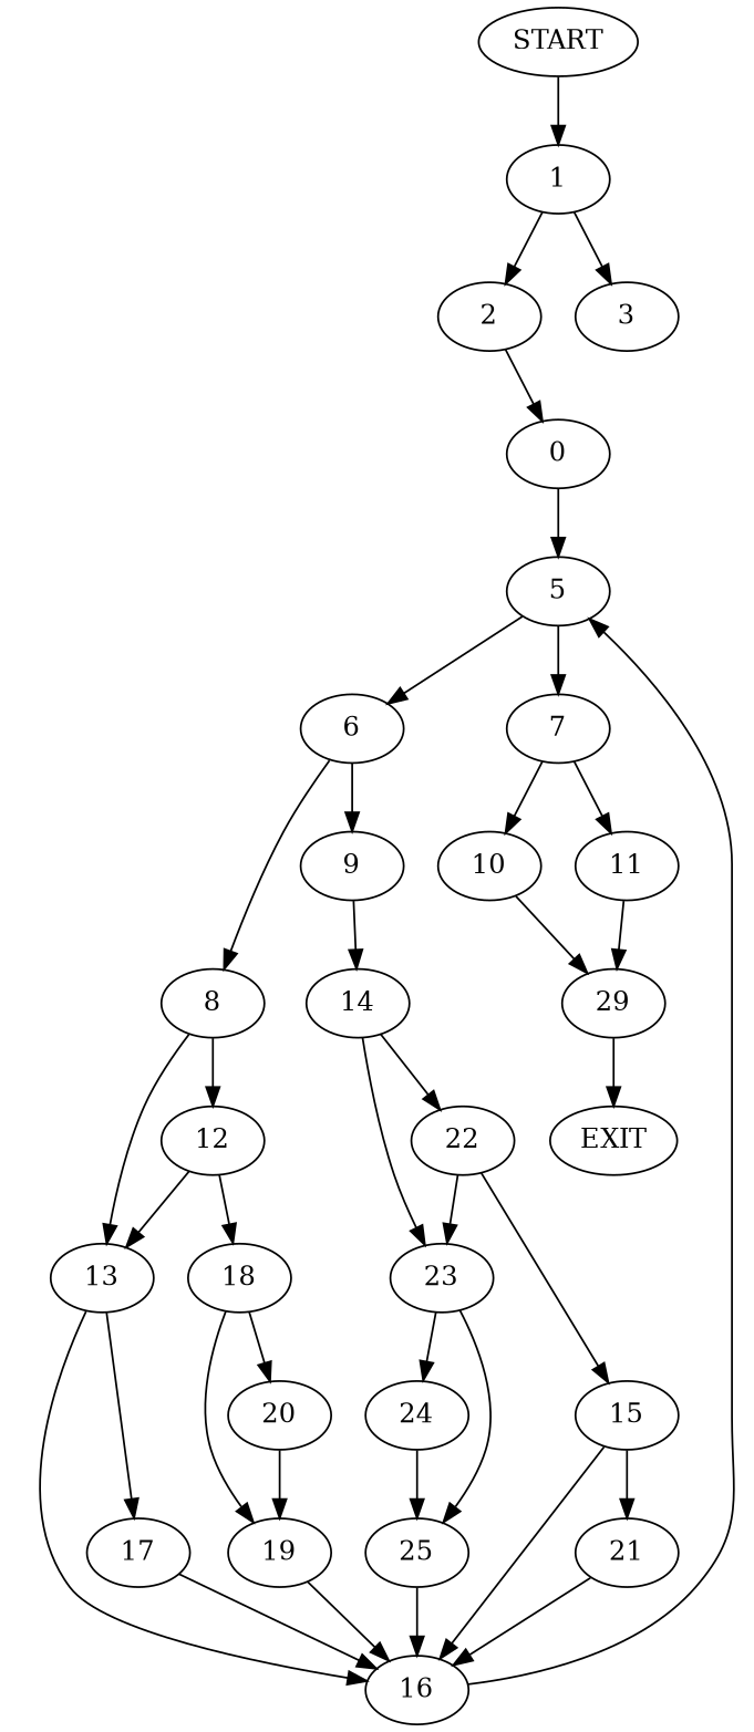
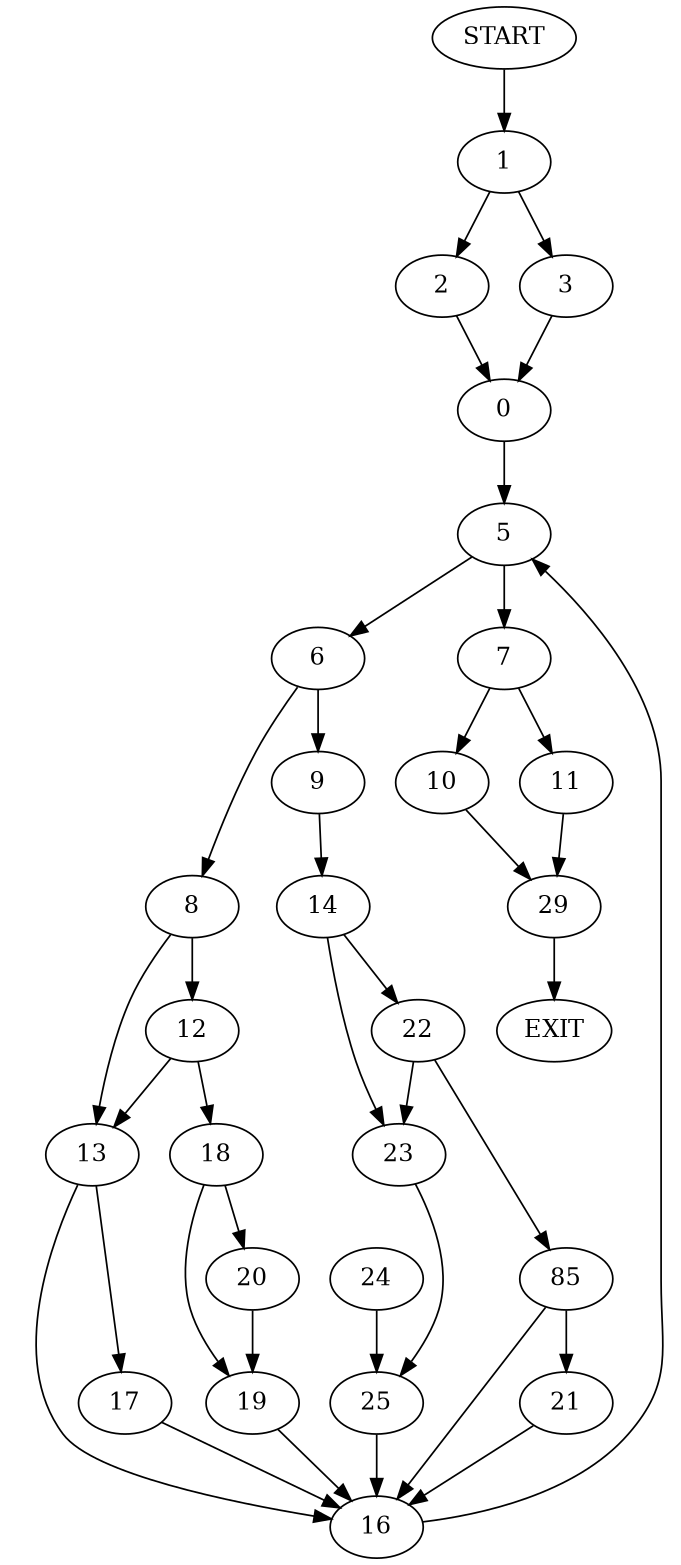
  digraph {
    n1 [label=START]
    1
    2
    3
    n5 [label=EXIT]
    n6 [label=0]
    5
    6
    7
    8
    9
    10
    11
    12
    13
    14
    n17 [label=29]
    18
    16
    17
    22
    23
-   15
+   15 [label=85]
    21
    19
    20
    24
    25
    n1 -> 1
    1 -> 2
    1 -> 3
    2 -> n6
+   3 -> n6
    n6 -> 5
    5 -> 6
    5 -> 7
    6 -> 8
    6 -> 9
    7 -> 10
    7 -> 11
    8 -> 12
    8 -> 13
    9 -> 14
    10 -> n17
    11 -> n17
    12 -> 13
    12 -> 18
    13 -> 16
    13 -> 17
    14 -> 22
    14 -> 23
    n17 -> n5
    18 -> 19
    18 -> 20
    16 -> 5
    17 -> 16
    22 -> 23
    22 -> 15
-   23 -> 24
    23 -> 25
    15 -> 16
    15 -> 21
    21 -> 16
    19 -> 16
    20 -> 19
    24 -> 25
    25 -> 16
  }
